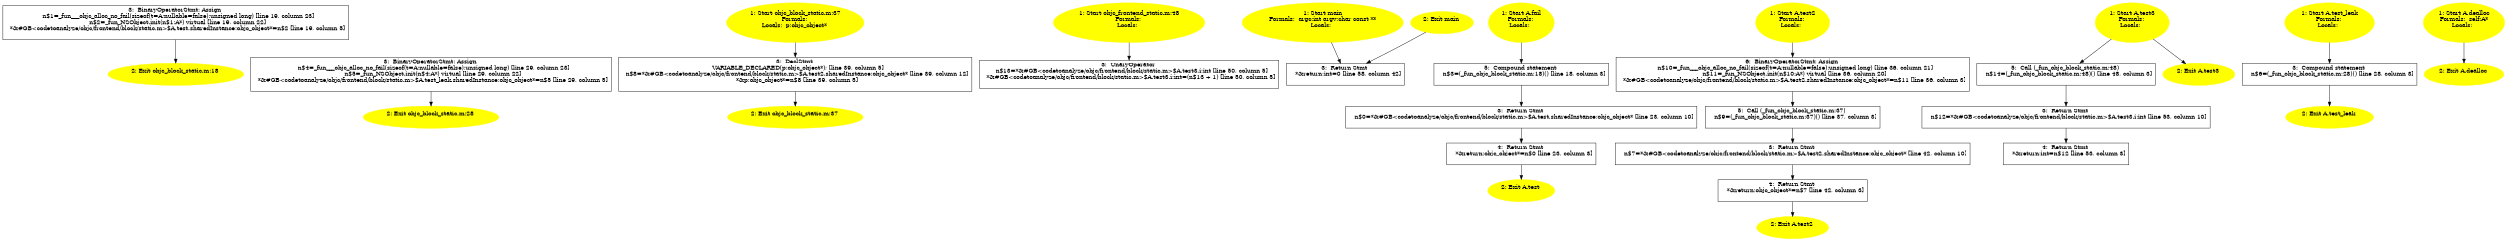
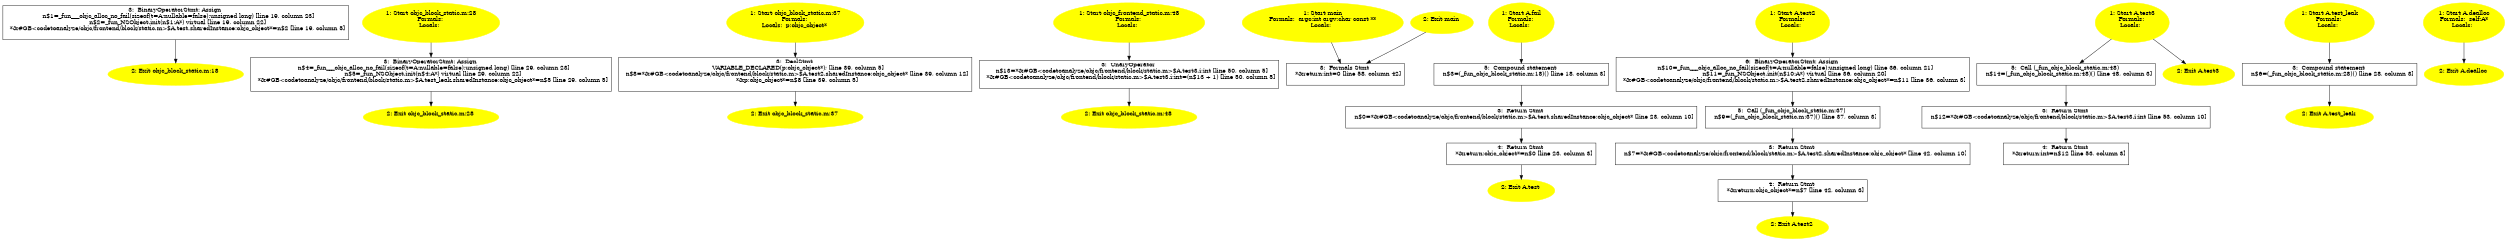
  digraph {
    node [color=yellow style=filled]
    n1 [label="3:  BinaryOperatorStmt: Assign \n   n$1=_fun___objc_alloc_no_fail(sizeof(t=A;nullable=false):unsigned long) [line 19, column 23]\n  n$2=_fun_NSObject.init(n$1:A*) virtual [line 19, column 22]\n  *&#GB<codetoanalyze/objc/frontend/block/static.m>$A.test.sharedInstance:objc_object*=n$2 [line 19, column 5]\n " shape=box color="" style=""]
    n2 [label="2: Exit objc_block_static.m:18 \n  "]
+   n3 [label="1: Start objc_block_static.m:28\nFormals: \nLocals:  \n  "]
    n4 [label="3:  BinaryOperatorStmt: Assign \n   n$4=_fun___objc_alloc_no_fail(sizeof(t=A;nullable=false):unsigned long) [line 29, column 23]\n  n$5=_fun_NSObject.init(n$4:A*) virtual [line 29, column 22]\n  *&#GB<codetoanalyze/objc/frontend/block/static.m>$A.test_leak.sharedInstance:objc_object*=n$5 [line 29, column 5]\n " shape=box color="" style=""]
    n5 [label="2: Exit objc_block_static.m:28 \n  "]
    n6 [label="1: Start objc_block_static.m:37\nFormals: \nLocals:  p:objc_object* \n  "]
    n7 [label="3:  DeclStmt \n   VARIABLE_DECLARED(p:objc_object*); [line 39, column 5]\n  n$8=*&#GB<codetoanalyze/objc/frontend/block/static.m>$A.test2.sharedInstance:objc_object* [line 39, column 12]\n  *&p:objc_object*=n$8 [line 39, column 5]\n " shape=box color="" style=""]
    n8 [label="2: Exit objc_block_static.m:37 \n  "]
    n9 [label="1: Start objc_frontend_static.m:48\nFormals: \nLocals:  \n  "]
    n10 [label="3:  UnaryOperator \n   n$13=*&#GB<codetoanalyze/objc/frontend/block/static.m>$A.test3.i:int [line 50, column 5]\n  *&#GB<codetoanalyze/objc/frontend/block/static.m>$A.test3.i:int=(n$13 + 1) [line 50, column 5]\n " shape=box color="" style=""]
+   n11 [label="2: Exit objc_block_static.m:48 \n  "]
    n12 [label="1: Start main\nFormals:  argc:int argv:char const **\nLocals:  \n  "]
-   n13 [label="3:  Return Stmt \n   *&return:int=0 [line 58, column 42]\n " shape=box color="" style=""]
+   n13 [label="3:  Formals Stmt \n   *&return:int=0 [line 58, column 42]\n " shape=box color="" style=""]
    n14 [label="2: Exit main \n  "]
    n15 [label="1: Start A.fail\nFormals: \nLocals:  \n  "]
    n16 [label="5:  Compound statement \n   n$3=(_fun_objc_block_static.m:18)() [line 18, column 3]\n " shape=box color="" style=""]
    n17 [label="3:  Return Stmt \n   n$0=*&#GB<codetoanalyze/objc/frontend/block/static.m>$A.test.sharedInstance:objc_object* [line 23, column 10]\n " shape=box color="" style=""]
    n18 [label="4:  Return Stmt \n   *&return:objc_object*=n$0 [line 23, column 3]\n " shape=box color="" style=""]
    n19 [label="2: Exit A.test \n  "]
    n20 [label="1: Start A.test2\nFormals: \nLocals:  \n  "]
    n21 [label="6:  BinaryOperatorStmt: Assign \n   n$10=_fun___objc_alloc_no_fail(sizeof(t=A;nullable=false):unsigned long) [line 36, column 21]\n  n$11=_fun_NSObject.init(n$10:A*) virtual [line 36, column 20]\n  *&#GB<codetoanalyze/objc/frontend/block/static.m>$A.test2.sharedInstance:objc_object*=n$11 [line 36, column 3]\n " shape=box color="" style=""]
    n22 [label="5:  Call (_fun_objc_block_static.m:37) \n   n$9=(_fun_objc_block_static.m:37)() [line 37, column 3]\n " shape=box color="" style=""]
    n23 [label="3:  Return Stmt \n   n$7=*&#GB<codetoanalyze/objc/frontend/block/static.m>$A.test2.sharedInstance:objc_object* [line 42, column 10]\n " shape=box color="" style=""]
    n24 [label="2: Exit A.test2 \n  "]
    n25 [label="4:  Return Stmt \n   *&return:objc_object*=n$7 [line 42, column 3]\n " shape=box color="" style=""]
    n26 [label="1: Start A.test3\nFormals: \nLocals:  \n  "]
    n27 [label="5:  Call (_fun_objc_block_static.m:48) \n   n$14=(_fun_objc_block_static.m:48)() [line 48, column 3]\n " shape=box color="" style=""]
    n28 [label="2: Exit A.test3 \n  "]
    n29 [label="3:  Return Stmt \n   n$12=*&#GB<codetoanalyze/objc/frontend/block/static.m>$A.test3.i:int [line 53, column 10]\n " shape=box color="" style=""]
    n30 [label="4:  Return Stmt \n   *&return:int=n$12 [line 53, column 3]\n " shape=box color="" style=""]
    n31 [label="1: Start A.test_leak\nFormals: \nLocals:  \n  "]
    n32 [label="3:  Compound statement \n   n$6=(_fun_objc_block_static.m:28)() [line 28, column 3]\n " shape=box color="" style=""]
    n33 [label="2: Exit A.test_leak \n  "]
    n34 [label="1: Start A.dealloc\nFormals:  self:A*\nLocals:  \n  "]
    n35 [label="2: Exit A.dealloc \n  "]
    n1 -> n2
+   n3 -> n4
    n4 -> n5
    n6 -> n7
    n7 -> n8
    n9 -> n10
+   n10 -> n11
    n12 -> n13
    n14 -> n13
    n15 -> n16
    n16 -> n17
    n17 -> n18
    n18 -> n19
    n20 -> n21
    n21 -> n22
    n22 -> n23
    n23 -> n25
    n25 -> n24
    n26 -> n27
    n26 -> n28
    n27 -> n29
    n29 -> n30
    n31 -> n32
    n32 -> n33
    n34 -> n35
  }
